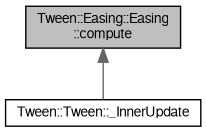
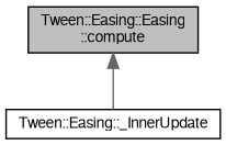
  digraph {
    rankdir=TB
    node [color=black fontname=FreeSans fontsize=10 shape=record]
    n1 [fillcolor=grey75 fontcolor=black height=0.2 label="Tween::Easing::Easing\l::compute" style=filled width=0.4]
-   n2 [height=0.2 label="Tween::Tween::_InnerUpdate" width=0.4]
+   n2 [height=0.2 label="Tween::Easing::_InnerUpdate" width=0.4]
    n1 -> n2 [color=gray40 dir=back fontname=FreeSans fontsize=10 labelfontname=FreeSans labelfontsize=10 style=solid]
  }
